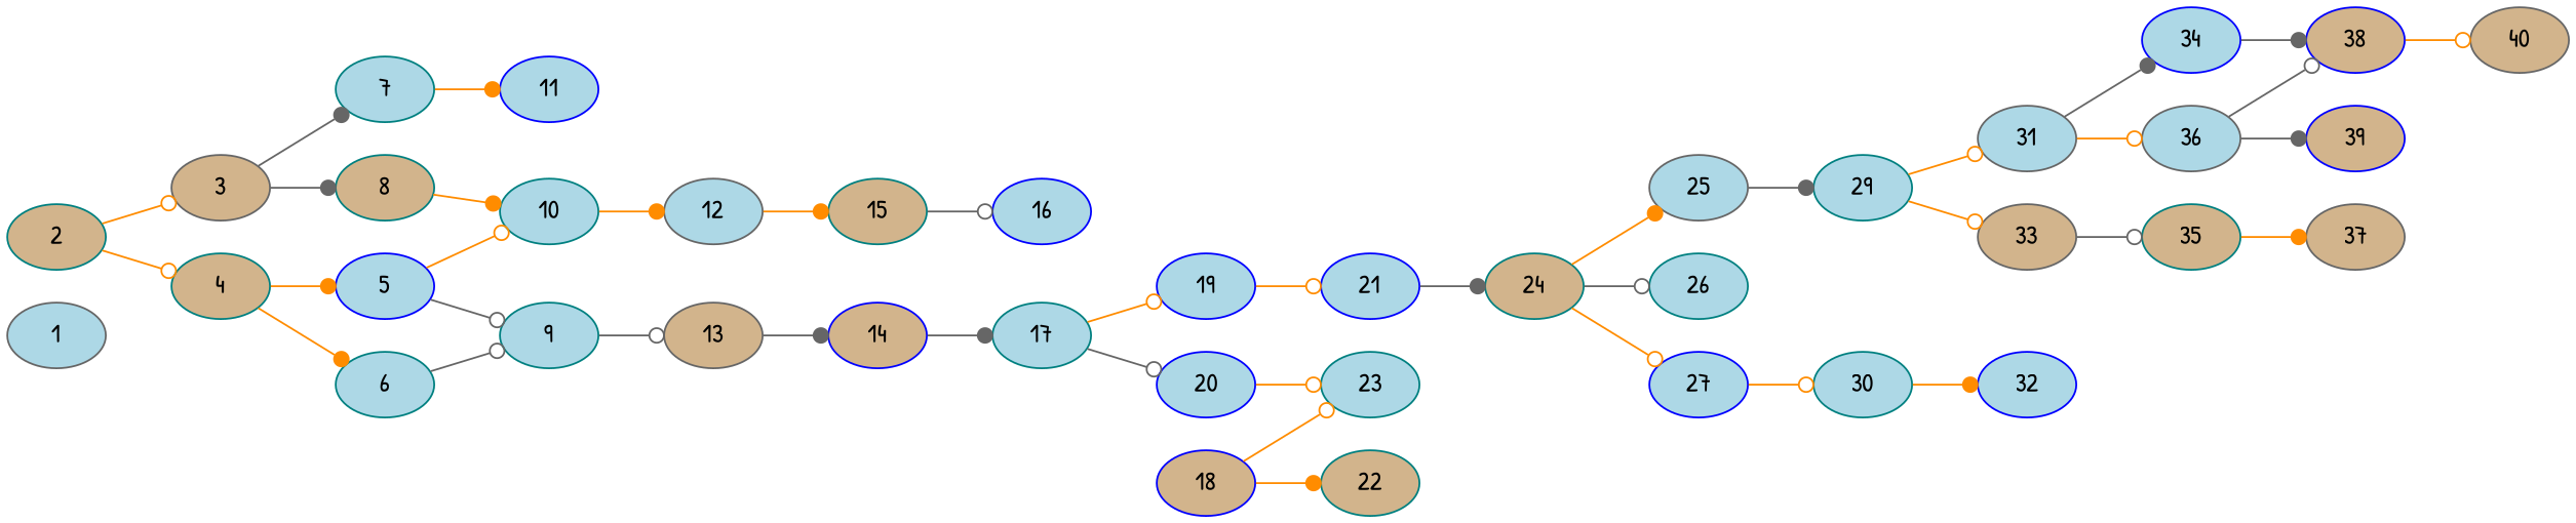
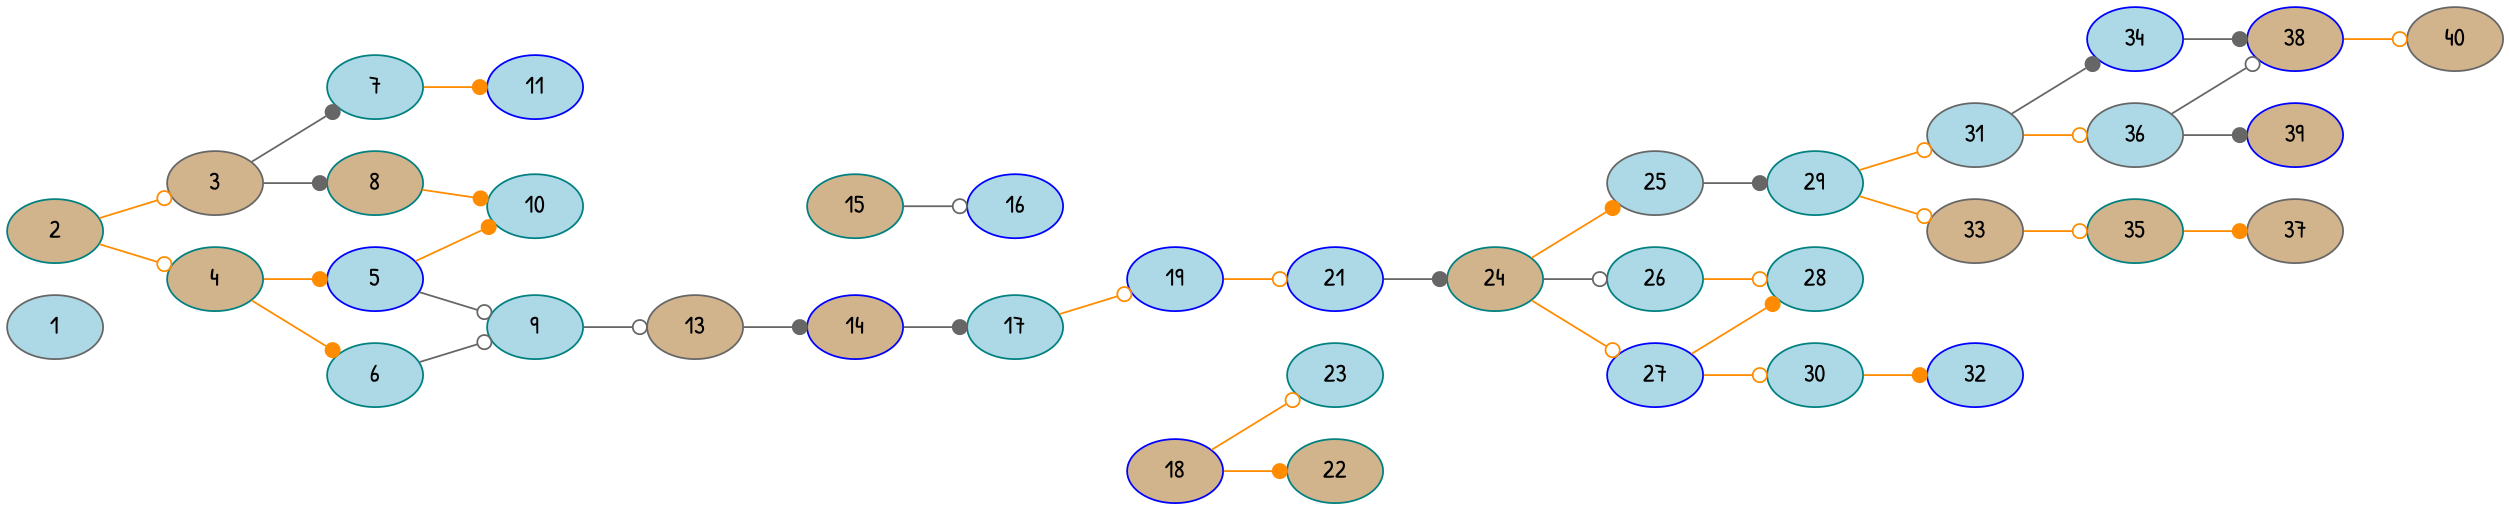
  digraph {
    fontname="Patrick Hand"
    rankdir=LR
    node [alpha=0.12 color=teal fillcolor=lightblue fontname="Patrick Hand" style=filled]
    edge [arrowhead=odot color=darkorange fontname="Patrick Hand"]
    1 [alpha=0.00 color=gray40 expect_size=42834944]
    2 [expect_size=33286144 fillcolor=tan]
    3 [alpha=0.08 color=gray40 expect_size=19934208 fillcolor=tan]
    4 [alpha=0.03 expect_size=49388544 fillcolor=tan]
    7 [alpha=0.05 expect_size=18839552]
    8 [alpha=0.15 expect_size=33259520 fillcolor=tan]
    5 [alpha=0.18 color=blue expect_size=19806208]
    6 [alpha=0.17 expect_size=41852928]
    11 [alpha=0.09 color=blue expect_size=46272512]
    10 [expect_size=17323008]
    9 [alpha=0.07 expect_size=39331840]
-   12 [alpha=0.01 color=gray40 expect_size=46404608]
    13 [alpha=0.07 color=gray40 expect_size=27545600 fillcolor=tan]
    14 [alpha=0.02 color=blue expect_size=45745152 fillcolor=tan]
    15 [alpha=0.07 expect_size=51682304 fillcolor=tan]
    17 [alpha=0.18 expect_size=38280192]
    16 [alpha=0.18 color=blue expect_size=46007296]
    19 [alpha=0.03 color=blue expect_size=39401472]
-   20 [alpha=0.04 color=blue expect_size=7612416]
    18 [alpha=0.13 color=blue expect_size=50462720 fillcolor=tan]
    22 [alpha=0.09 expect_size=9643008 fillcolor=tan]
    23 [alpha=0.03 expect_size=10858496]
    21 [alpha=0.00 color=blue expect_size=35651584]
    24 [alpha=0.17 expect_size=27408384 fillcolor=tan]
    25 [alpha=0.16 color=gray40 expect_size=31894528]
    26 [alpha=0.11 expect_size=49240064]
    27 [color=blue expect_size=44706816]
    29 [expect_size=24171520]
+   28 [alpha=0.05 expect_size=40024064]
    30 [alpha=0.05 expect_size=31149056]
    31 [alpha=0.14 color=gray40 expect_size=39657472]
    33 [alpha=0.18 color=gray40 expect_size=13346816 fillcolor=tan]
    32 [alpha=0.01 color=blue expect_size=40103936]
    34 [color=blue expect_size=21263360]
    36 [alpha=0.16 color=gray40 expect_size=52192256]
    35 [alpha=0.05 expect_size=13628416 fillcolor=tan]
    38 [alpha=0.05 color=blue expect_size=13854720 fillcolor=tan]
    39 [alpha=0.03 color=blue expect_size=25754624 fillcolor=tan]
    37 [alpha=0.01 color=gray40 expect_size=32006144 fillcolor=tan]
    40 [alpha=0.02 color=gray40 expect_size=7424000 fillcolor=tan]
    2 -> 3
    2 -> 4
    3 -> 7 [arrowhead=dot color=gray40]
    3 -> 8 [arrowhead=dot color=gray40]
    4 -> 5 [arrowhead=dot]
    4 -> 6 [arrowhead=dot]
    7 -> 11 [arrowhead=dot]
    8 -> 10 [arrowhead=dot]
-   5 -> 10
+   5 -> 10 [arrowhead=dot]
    5 -> 9 [color=gray40]
    6 -> 9 [color=gray40]
-   10 -> 12 [arrowhead=dot]
    9 -> 13 [color=gray40]
-   12 -> 15 [arrowhead=dot]
    13 -> 14 [arrowhead=dot color=gray40]
    14 -> 17 [arrowhead=dot color=gray40]
    15 -> 16 [color=gray40]
    17 -> 19
-   17 -> 20 [color=gray40]
    19 -> 21
-   20 -> 23
    18 -> 22 [arrowhead=dot]
    18 -> 23
    21 -> 24 [arrowhead=dot color=gray40]
    24 -> 25 [arrowhead=dot]
    24 -> 26 [color=gray40]
    24 -> 27
    25 -> 29 [arrowhead=dot color=gray40]
+   26 -> 28
+   27 -> 28 [arrowhead=dot]
    27 -> 30
    29 -> 31
    29 -> 33
    30 -> 32 [arrowhead=dot]
    31 -> 34 [arrowhead=dot color=gray40]
    31 -> 36
-   33 -> 35 [color=gray40]
+   33 -> 35
    34 -> 38 [arrowhead=dot color=gray40]
    36 -> 38 [color=gray40]
    36 -> 39 [arrowhead=dot color=gray40]
    35 -> 37 [arrowhead=dot]
    38 -> 40
  }
